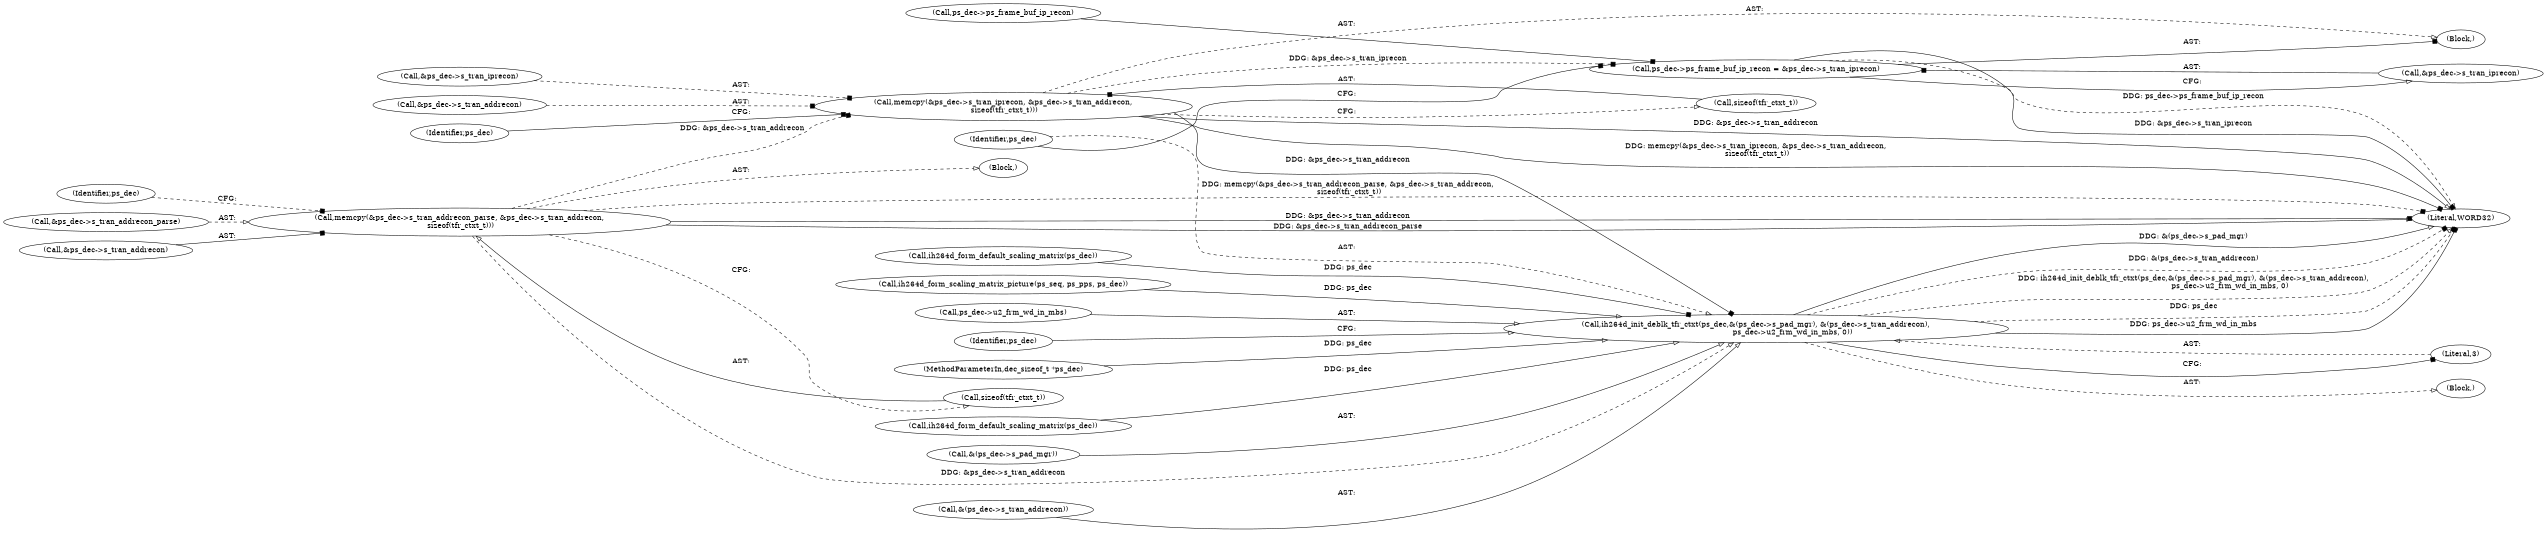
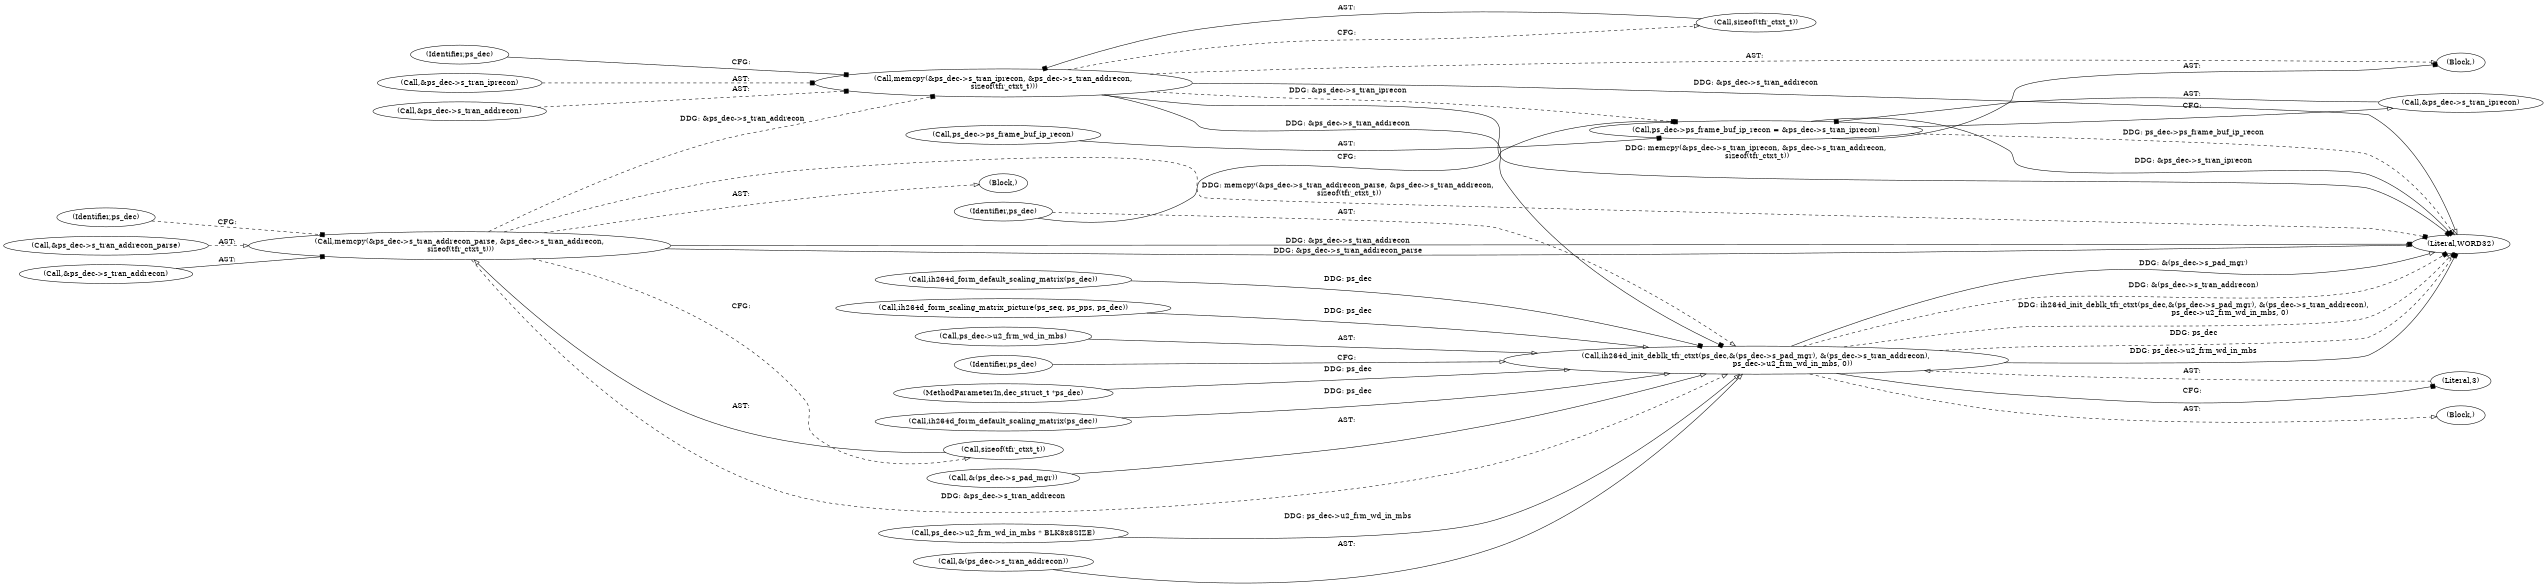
  digraph {
    rankdir=LR
    edge [arrowhead=onormal style=solid]
    n1 [label="(Call,memcpy(&ps_dec->s_tran_iprecon, &ps_dec->s_tran_addrecon,\n sizeof(tfr_ctxt_t)))"]
    n2 [label="(Call,ps_dec->ps_frame_buf_ip_recon = &ps_dec->s_tran_iprecon)"]
    n3 [label="(Call,ih264d_init_deblk_tfr_ctxt(ps_dec,&(ps_dec->s_pad_mgr), &(ps_dec->s_tran_addrecon),\n                               ps_dec->u2_frm_wd_in_mbs, 0))"]
    n4 [label="(Block,)"]
    n5 [label="(Call,sizeof(tfr_ctxt_t))"]
    n6 [label="(Literal,WORD32)"]
    n7 [label="(Call,&ps_dec->s_tran_iprecon)"]
    n8 [label="(Block,)"]
    n9 [label="(Literal,3)"]
    n10 [label="(Call,memcpy(&ps_dec->s_tran_addrecon_parse, &ps_dec->s_tran_addrecon,\n sizeof(tfr_ctxt_t)))"]
    n11 [label="(Block,)"]
    n12 [label="(Call,sizeof(tfr_ctxt_t))"]
+   n13 [label="(Call,ps_dec->u2_frm_wd_in_mbs * BLK8x8SIZE)"]
    n14 [label="(Identifier,ps_dec)"]
    n15 [label="(Call,&ps_dec->s_tran_addrecon)"]
    n16 [label="(Call,&(ps_dec->s_tran_addrecon))"]
    n17 [label="(Call,ih264d_form_default_scaling_matrix(ps_dec))"]
    n18 [label="(Call,ps_dec->ps_frame_buf_ip_recon)"]
    n19 [label="(Identifier,ps_dec)"]
    n20 [label="(Call,ih264d_form_scaling_matrix_picture(ps_seq, ps_pps, ps_dec))"]
    n21 [label="(Call,&ps_dec->s_tran_addrecon_parse)"]
    n22 [label="(Call,ps_dec->u2_frm_wd_in_mbs)"]
    n23 [label="(Identifier,ps_dec)"]
    n24 [label="(Call,&ps_dec->s_tran_addrecon)"]
    n25 [label="(Identifier,ps_dec)"]
-   n26 [label="(MethodParameterIn,dec_sizeof_t *ps_dec)"]
+   n26 [label="(MethodParameterIn,dec_struct_t *ps_dec)"]
    n27 [label="(Call,ih264d_form_default_scaling_matrix(ps_dec))"]
    n28 [label="(Call,&(ps_dec->s_pad_mgr))"]
    n29 [label="(Call,&ps_dec->s_tran_iprecon)"]
    n1 -> n2 [arrowhead=box label="DDG: &ps_dec->s_tran_iprecon" style=dashed]
    n1 -> n3 [arrowhead=box label="DDG: &ps_dec->s_tran_addrecon"]
    n1 -> n4 [label="AST: " style=dashed]
    n1 -> n5 [label="CFG: " style=dashed]
    n1 -> n6 [label="DDG: &ps_dec->s_tran_addrecon"]
    n1 -> n6 [arrowhead=box label="DDG: memcpy(&ps_dec->s_tran_iprecon, &ps_dec->s_tran_addrecon,\n sizeof(tfr_ctxt_t))"]
    n2 -> n4 [arrowhead=box label="AST: "]
    n2 -> n6 [label="DDG: ps_dec->ps_frame_buf_ip_recon" style=dashed]
    n2 -> n6 [arrowhead=box label="DDG: &ps_dec->s_tran_iprecon"]
    n2 -> n7 [label="CFG: "]
    n3 -> n6 [arrowhead=box label="DDG: ps_dec->u2_frm_wd_in_mbs"]
    n3 -> n6 [label="DDG: &(ps_dec->s_pad_mgr)"]
    n3 -> n6 [arrowhead=box label="DDG: &(ps_dec->s_tran_addrecon)" style=dashed]
    n3 -> n6 [label="DDG: ih264d_init_deblk_tfr_ctxt(ps_dec,&(ps_dec->s_pad_mgr), &(ps_dec->s_tran_addrecon),\n                               ps_dec->u2_frm_wd_in_mbs, 0)" style=dashed]
    n3 -> n6 [arrowhead=box label="DDG: ps_dec" style=dashed]
    n3 -> n8 [label="AST: " style=dashed]
    n3 -> n9 [arrowhead=box label="CFG: "]
    n5 -> n1 [arrowhead=box label="AST: "]
    n7 -> n2 [arrowhead=box label="AST: "]
    n9 -> n3 [label="AST: " style=dashed]
    n10 -> n1 [arrowhead=box label="DDG: &ps_dec->s_tran_addrecon" style=dashed]
    n10 -> n3 [label="DDG: &ps_dec->s_tran_addrecon" style=dashed]
    n10 -> n6 [arrowhead=box label="DDG: memcpy(&ps_dec->s_tran_addrecon_parse, &ps_dec->s_tran_addrecon,\n sizeof(tfr_ctxt_t))" style=dashed]
    n10 -> n6 [arrowhead=box label="DDG: &ps_dec->s_tran_addrecon"]
    n10 -> n6 [label="DDG: &ps_dec->s_tran_addrecon_parse"]
    n10 -> n11 [label="AST: " style=dashed]
    n10 -> n12 [label="CFG: " style=dashed]
    n12 -> n10 [label="AST: "]
+   n13 -> n3 [label="DDG: ps_dec->u2_frm_wd_in_mbs"]
    n14 -> n10 [arrowhead=box label="CFG: " style=dashed]
    n15 -> n1 [arrowhead=box label="AST: " style=dashed]
    n16 -> n3 [label="AST: "]
    n17 -> n3 [arrowhead=box label="DDG: ps_dec"]
    n18 -> n2 [arrowhead=box label="AST: "]
    n19 -> n2 [arrowhead=box label="CFG: "]
    n19 -> n3 [label="AST: " style=dashed]
    n20 -> n3 [label="DDG: ps_dec"]
    n21 -> n10 [label="AST: " style=dashed]
    n22 -> n3 [label="AST: "]
    n23 -> n3 [label="CFG: "]
    n24 -> n10 [arrowhead=box label="AST: "]
    n25 -> n1 [arrowhead=box label="CFG: "]
    n26 -> n3 [label="DDG: ps_dec"]
    n27 -> n3 [label="DDG: ps_dec"]
    n28 -> n3 [label="AST: "]
    n29 -> n1 [arrowhead=box label="AST: " style=dashed]
  }
